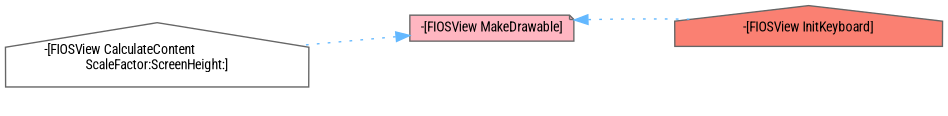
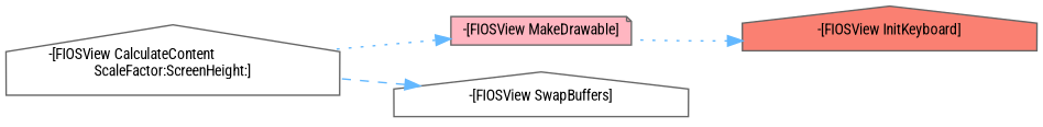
  digraph {
    fontname="Roboto Condensed"
    rankdir=RL
    node [color=grey40 fillcolor=white fontname="Roboto Condensed" fontsize=10 shape=house style=filled]
    edge [color=steelblue1 dir=back fontname="Roboto Condensed" fontsize=10 labelfontname=Helvetica labelfontsize=10 style=dotted]
    n1 [color=gray40 fillcolor=salmon fontcolor=black height=0.2 label="-[FIOSView InitKeyboard]" width=0.4]
    n2 [fillcolor=lightpink height=0.2 label="-[FIOSView MakeDrawable]" shape=note width=0.4]
    n3 [height=0.2 label="-[FIOSView CalculateContent\lScaleFactor:ScreenHeight:]" width=0.4]
-   n2 -> n1
+   n4 [height=0.2 label="-[FIOSView SwapBuffers]" width=0.4]
+   n1 -> n2
    n2 -> n3
+   n4 -> n3 [style=dashed]
  }
